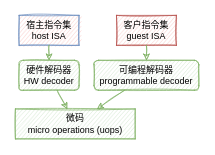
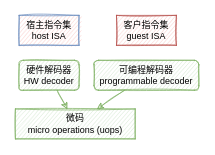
  <mxCell id="0" />
  <mxCell id="1" parent="0" />
  <mxCell id="2" value="宿主指令集&lt;br&gt;host ISA" style="rounded=0;whiteSpace=wrap;html=1;fillColor=#f8cecc;strokeColor=#6c8ebf;sketch=1;" parent="1" vertex="1"><mxGeometry x="25" y="20" width="80" height="40" as="geometry" /></mxCell>
  <mxCell id="3" value="客户指令集&lt;br&gt;guest ISA" style="rounded=0;whiteSpace=wrap;html=1;fillColor=#f8cecc;strokeColor=#b85450;sketch=1;" parent="1" vertex="1"><mxGeometry x="155" y="20" width="80" height="40" as="geometry" /></mxCell>
  <mxCell id="4" value="微码&lt;br&gt;micro operations (uops)" style="rounded=0;whiteSpace=wrap;html=1;fillColor=#d5e8d4;strokeColor=#82b366;sketch=1;" parent="1" vertex="1"><mxGeometry x="20" y="145" width="160" height="40" as="geometry" /></mxCell>
- <mxCell id="5" value="" style="endArrow=classic;html=1;rounded=0;fillColor=#d5e8d4;strokeColor=#82b366;sketch=1;" parent="1" source="2" target="9" edge="1"><mxGeometry width="50" height="50" relative="1" as="geometry"><mxPoint x="-45" y="160" as="sourcePoint" /><mxPoint x="65" y="80" as="targetPoint" /></mxGeometry></mxCell>
- <mxCell id="6" value="" style="endArrow=classic;html=1;rounded=0;fillColor=#d5e8d4;strokeColor=#82b366;sketch=1;" parent="1" source="3" target="10" edge="1"><mxGeometry width="50" height="50" relative="1" as="geometry"><mxPoint x="75" y="70" as="sourcePoint" /><mxPoint x="195" y="80" as="targetPoint" /></mxGeometry></mxCell>
  <mxCell id="7" value="" style="endArrow=classic;html=1;rounded=0;fillColor=#d5e8d4;strokeColor=#82b366;sketch=1;" parent="1" source="10" target="4" edge="1"><mxGeometry width="50" height="50" relative="1" as="geometry"><mxPoint x="175" y="120" as="sourcePoint" /><mxPoint x="205" y="90" as="targetPoint" /></mxGeometry></mxCell>
  <mxCell id="8" value="" style="endArrow=classic;html=1;rounded=0;fillColor=#d5e8d4;strokeColor=#82b366;sketch=1;" parent="1" source="9" target="4" edge="1"><mxGeometry width="50" height="50" relative="1" as="geometry"><mxPoint x="88.333" y="120" as="sourcePoint" /><mxPoint x="160" y="170" as="targetPoint" /></mxGeometry></mxCell>
  <mxCell id="9" value="&lt;span style=&quot;&quot;&gt;硬件解码器&lt;/span&gt;&lt;br style=&quot;&quot;&gt;&lt;span style=&quot;&quot;&gt;HW decoder&lt;/span&gt;" style="rounded=1;whiteSpace=wrap;html=1;fillColor=#d5e8d4;strokeColor=#82b366;sketch=1;" parent="1" vertex="1"><mxGeometry x="25" y="80" width="80" height="40" as="geometry" /></mxCell>
  <mxCell id="10" value="&lt;span style=&quot;&quot;&gt;可编程解码器&lt;/span&gt;&lt;br style=&quot;&quot;&gt;&lt;span style=&quot;&quot;&gt;programmable decoder&lt;/span&gt;" style="rounded=1;whiteSpace=wrap;html=1;fillColor=#d5e8d4;strokeColor=#82b366;sketch=1;" parent="1" vertex="1"><mxGeometry x="125" y="80" width="140" height="40" as="geometry" /></mxCell>
